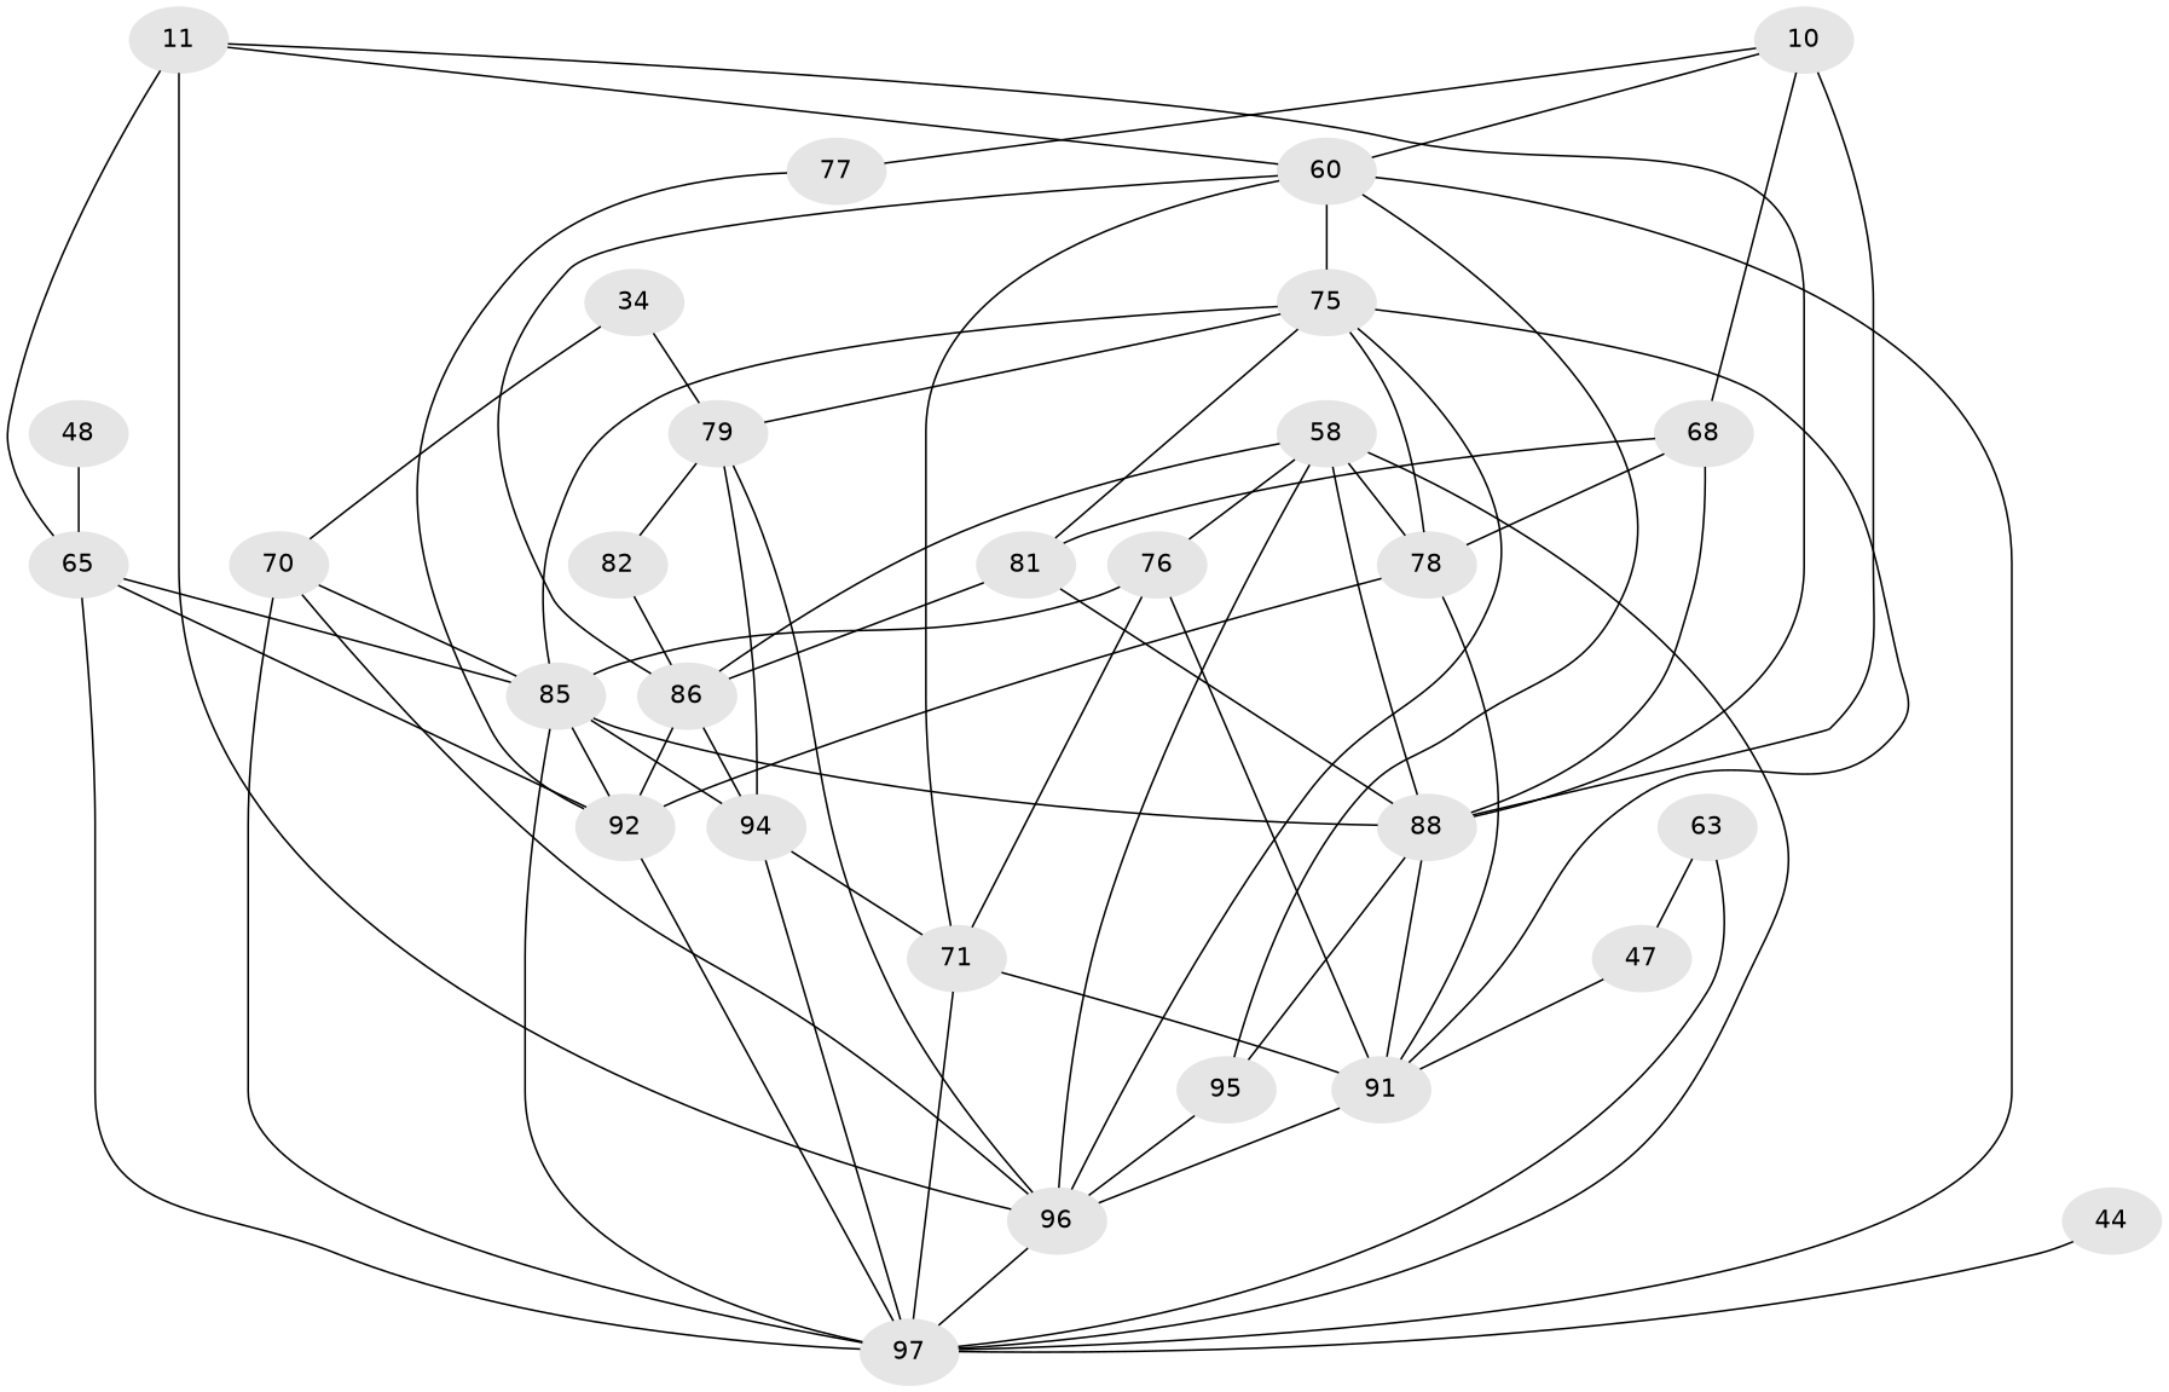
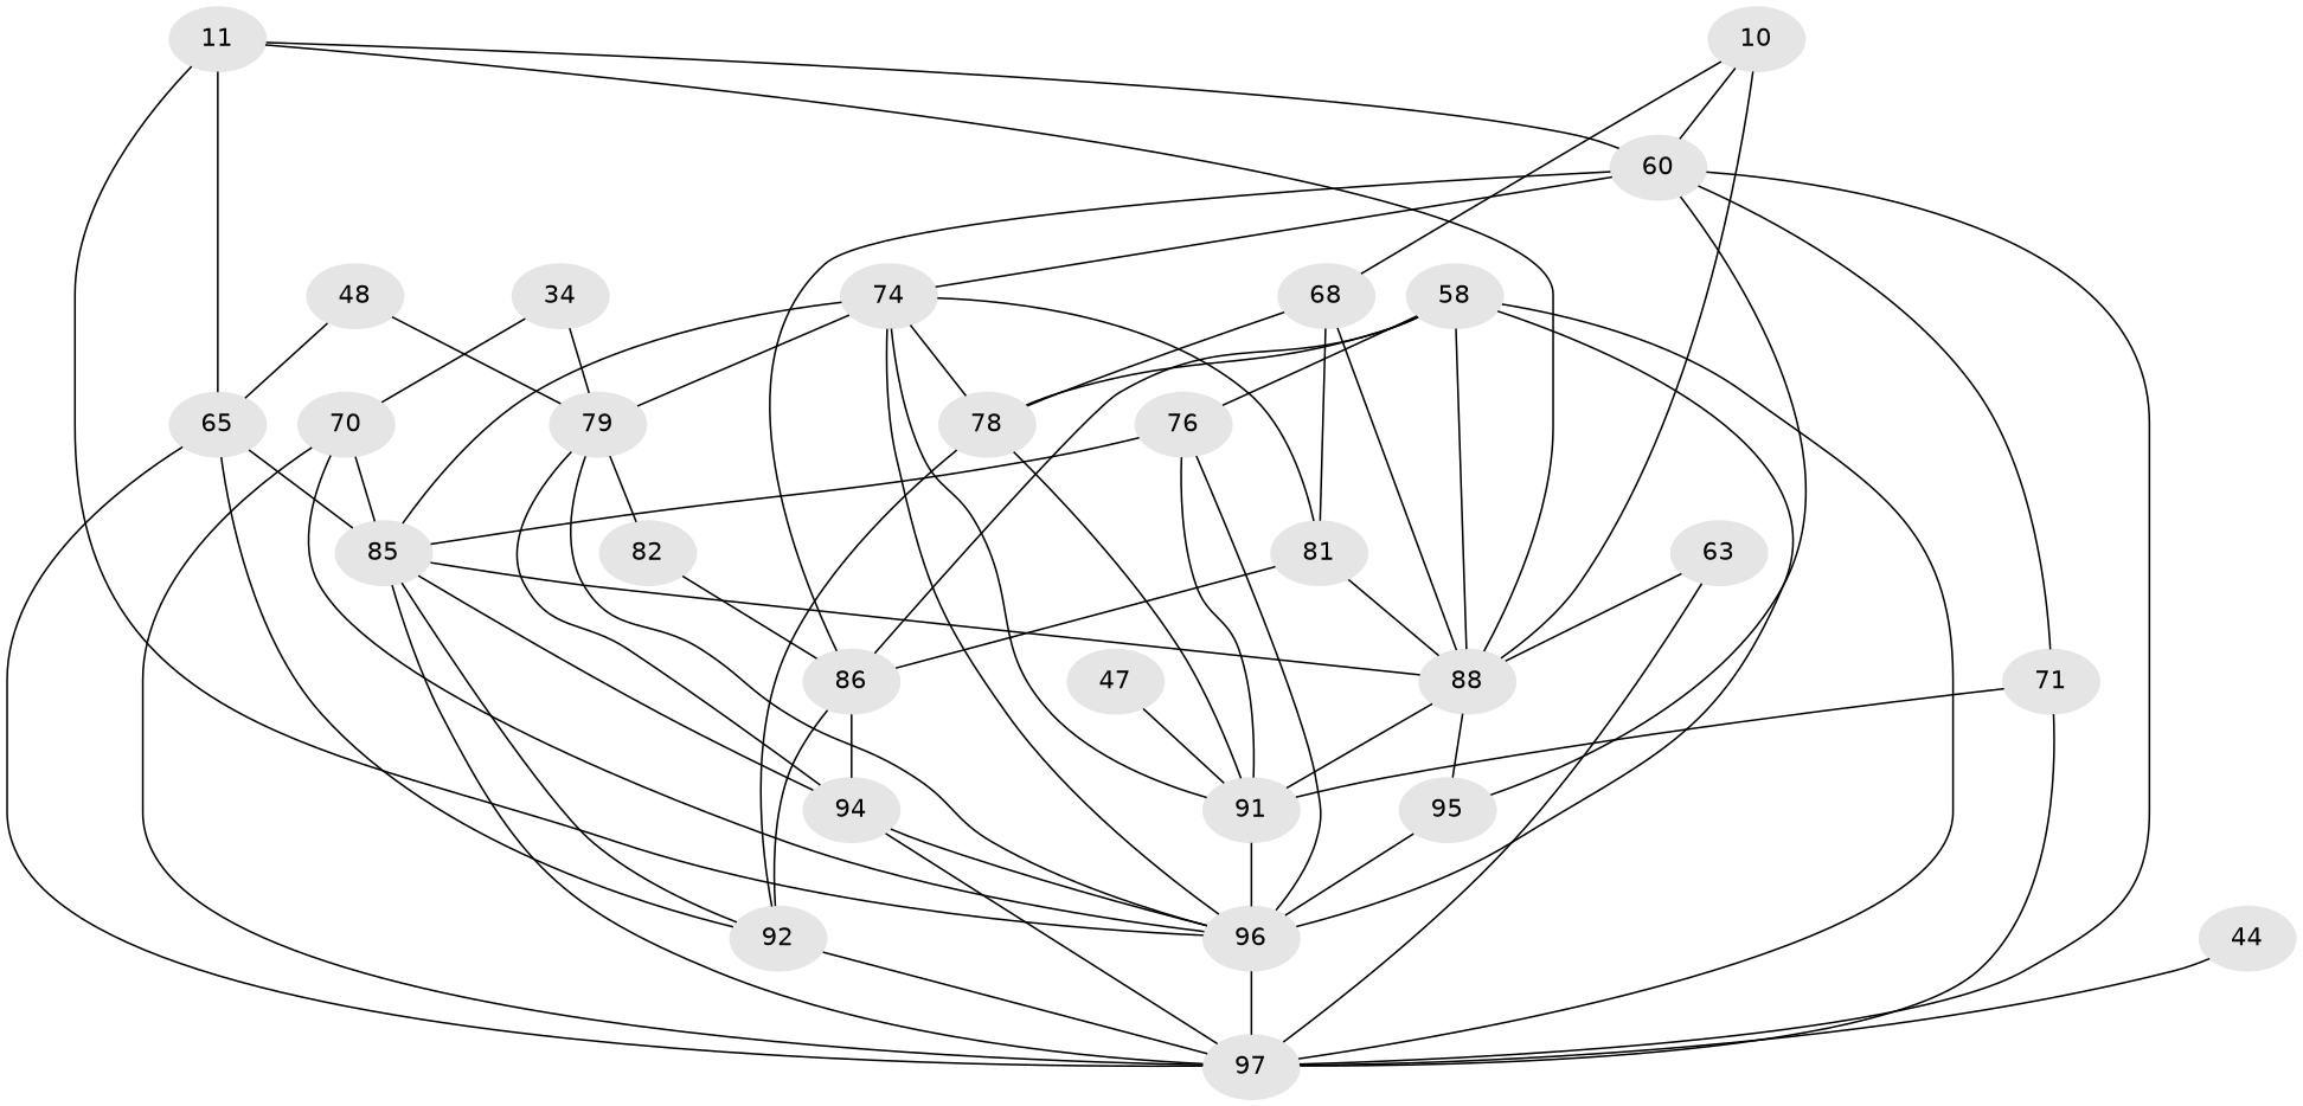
  graph {
    fontname="DejaVu Sans"
    node [color=gray90 fontname="DejaVu Sans" style=filled]
    edge [fontname="DejaVu Sans"]
    11 [super="+2"]
    60 [super="+49"]
    65 [super="+43"]
    88 [super="+32+50"]
    96 [super="+31+42+90"]
    97 [super="+33+66+93+62+64"]
    86 [super="+84"]
    71
-   74 [super="+35" label=75]
+   74 [super="+35"]
    95 [super="+17"]
    85 [super="+18+57"]
    92 [super="+38+13+67"]
    91 [super="+75"]
    n14 [label=10]
    68
-   77
    78 [super="+8+24"]
    81 [super="+73+41"]
    70 [super="+56"]
    34
    79 [super="+72+55"]
    82 [super="+59"]
    94 [super="+80"]
    44
    47
    48
    58 [super="+20+45+54"]
    76 [super="+37"]
    63
    11 -- 60
    11 -- 65 [weight=2]
    11 -- 88
    11 -- 96
    60 -- 97 [weight=3]
    60 -- 86
    60 -- 71 [weight=2]
    60 -- 74 [weight=2]
    60 -- 95
    65 -- 97
    65 -- 85 [weight=2]
    65 -- 92
    88 -- 95
    88 -- 91
    96 -- 97 [weight=6]
    86 -- 92 [weight=2]
    86 -- 94
    71 -- 97
    71 -- 91 [weight=3]
    74 -- 96 [weight=2]
    74 -- 85 [weight=2]
    74 -- 91
    74 -- 78 [weight=2]
    74 -- 81 [weight=2]
    74 -- 79 [weight=2]
    95 -- 96 [weight=5]
    85 -- 88
    85 -- 97
    85 -- 92 [weight=2]
    85 -- 94
    92 -- 97 [weight=7]
    91 -- 96
    n14 -- 60
    n14 -- 88 [weight=3]
    n14 -- 68
-   n14 -- 77
    68 -- 88
    68 -- 78
    68 -- 81
-   77 -- 92
    78 -- 92 [weight=2]
    78 -- 91
    81 -- 88 [weight=2]
    81 -- 86
    70 -- 96
    70 -- 97 [weight=3]
    70 -- 85
    34 -- 70
    34 -- 79
    79 -- 96
    79 -- 82 [weight=2]
    79 -- 94
    82 -- 86 [weight=2]
-   94 -- 71
+   94 -- 96
    94 -- 97 [weight=3]
    44 -- 97 [weight=2]
    47 -- 91 [weight=2]
    48 -- 65
+   48 -- 79
    58 -- 88
    58 -- 96 [weight=3]
    58 -- 97 [weight=4]
    58 -- 86 [weight=2]
    58 -- 78 [weight=2]
    58 -- 76
-   76 -- 71 [weight=2]
+   76 -- 96 [weight=2]
    76 -- 85 [weight=3]
    76 -- 91
-   63 -- 47
+   63 -- 88
    63 -- 97
  }
